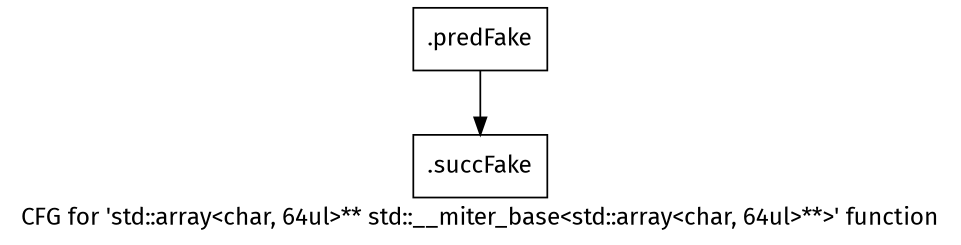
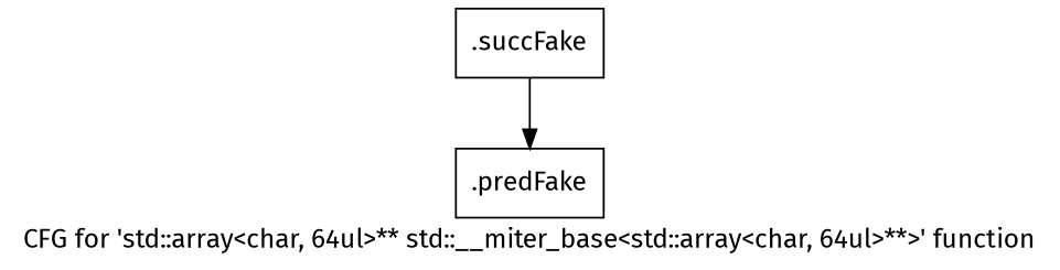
  digraph {
    label="CFG for 'std::array\<char, 64ul\>** std::__miter_base\<std::array\<char, 64ul\>**\>' function"
    fontname="Fira Sans"
    node [shape=record fontname="Fira Sans"]
    n1 [label="{.predFake}"]
    n2 [filename="/mnt/xilinx/Vitis_HLS/2021.2/tps/lnx64/gcc-6.2.0/lib/gcc/x86_64-pc-linux-gnu/6.2.0/../../../../include/c++/6.2.0/bits/cpp_type_traits.h" label="{.succFake}" linenumber=409]
-   n1 -> n2 [execusionnum=0 filename="/mnt/xilinx/Vitis_HLS/2021.2/tps/lnx64/gcc-6.2.0/lib/gcc/x86_64-pc-linux-gnu/6.2.0/../../../../include/c++/6.2.0/bits/cpp_type_traits.h" fontname="Fira Sans"]
+   n2 -> n1 [execusionnum=0 filename="/mnt/xilinx/Vitis_HLS/2021.2/tps/lnx64/gcc-6.2.0/lib/gcc/x86_64-pc-linux-gnu/6.2.0/../../../../include/c++/6.2.0/bits/cpp_type_traits.h" fontname="Fira Sans"]
  }
